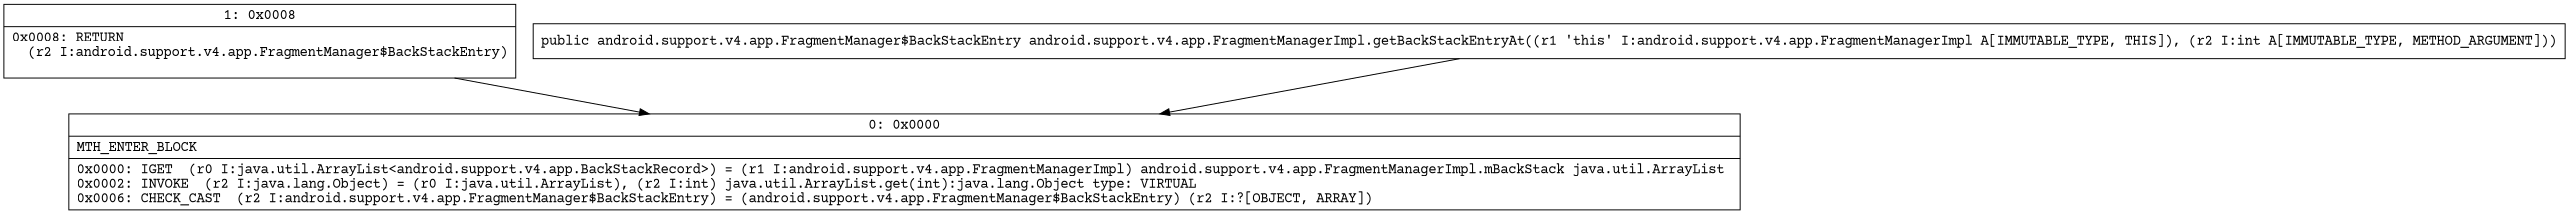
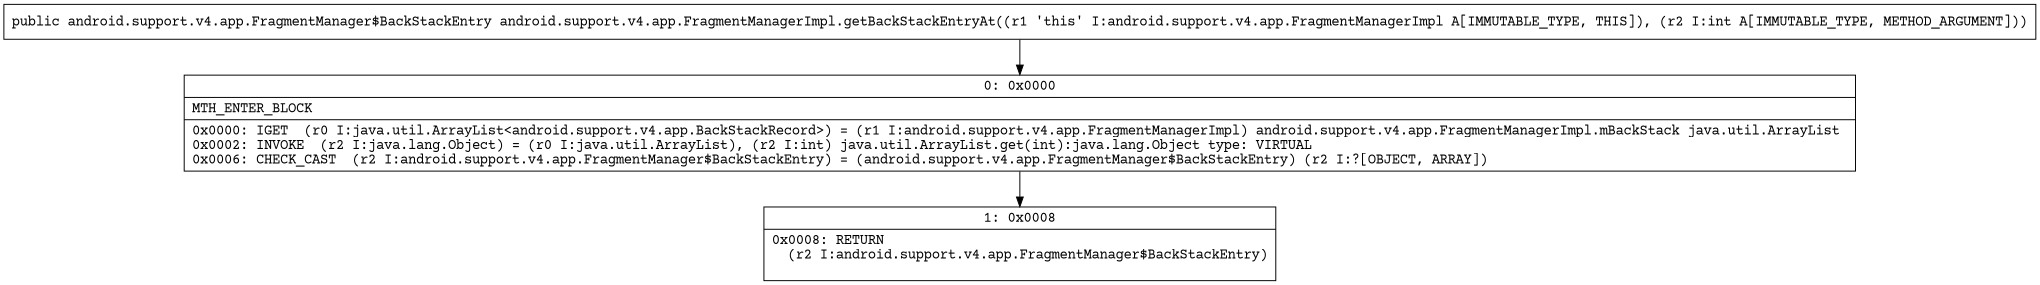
  digraph {
    fontname="Courier Prime"
    node [shape=record fontname="Courier Prime"]
    edge [fontname="Courier Prime"]
    n1 [label="{0\:\ 0x0000|MTH_ENTER_BLOCK\l|0x0000: IGET  (r0 I:java.util.ArrayList\<android.support.v4.app.BackStackRecord\>) = (r1 I:android.support.v4.app.FragmentManagerImpl) android.support.v4.app.FragmentManagerImpl.mBackStack java.util.ArrayList \l0x0002: INVOKE  (r2 I:java.lang.Object) = (r0 I:java.util.ArrayList), (r2 I:int) java.util.ArrayList.get(int):java.lang.Object type: VIRTUAL \l0x0006: CHECK_CAST  (r2 I:android.support.v4.app.FragmentManager$BackStackEntry) = (android.support.v4.app.FragmentManager$BackStackEntry) (r2 I:?[OBJECT, ARRAY]) \l}"]
    n2 [label="{1\:\ 0x0008|0x0008: RETURN  \l  (r2 I:android.support.v4.app.FragmentManager$BackStackEntry)\l \l}"]
    n3 [label="{public android.support.v4.app.FragmentManager$BackStackEntry android.support.v4.app.FragmentManagerImpl.getBackStackEntryAt((r1 'this' I:android.support.v4.app.FragmentManagerImpl A[IMMUTABLE_TYPE, THIS]), (r2 I:int A[IMMUTABLE_TYPE, METHOD_ARGUMENT])) }"]
-   n2 -> n1
+   n1 -> n2
    n3 -> n1
  }
